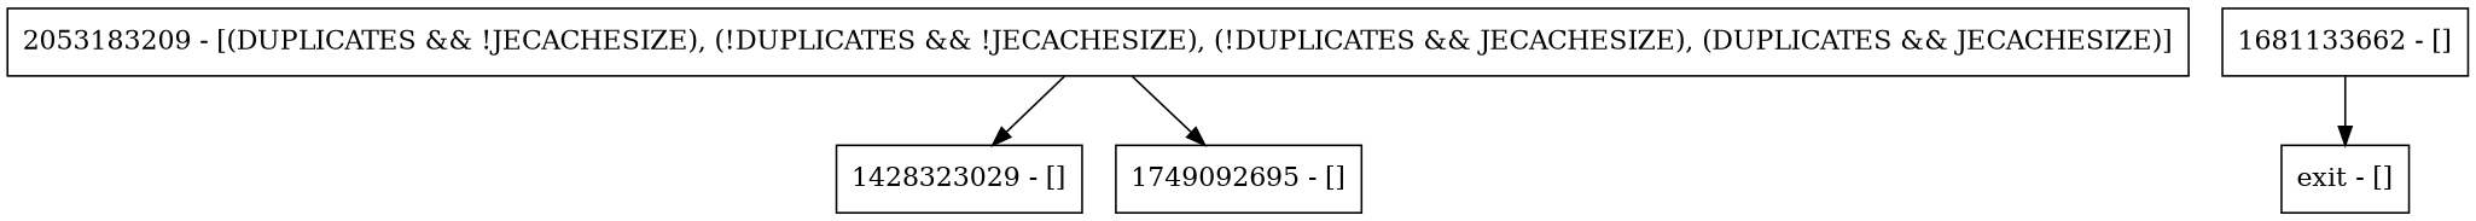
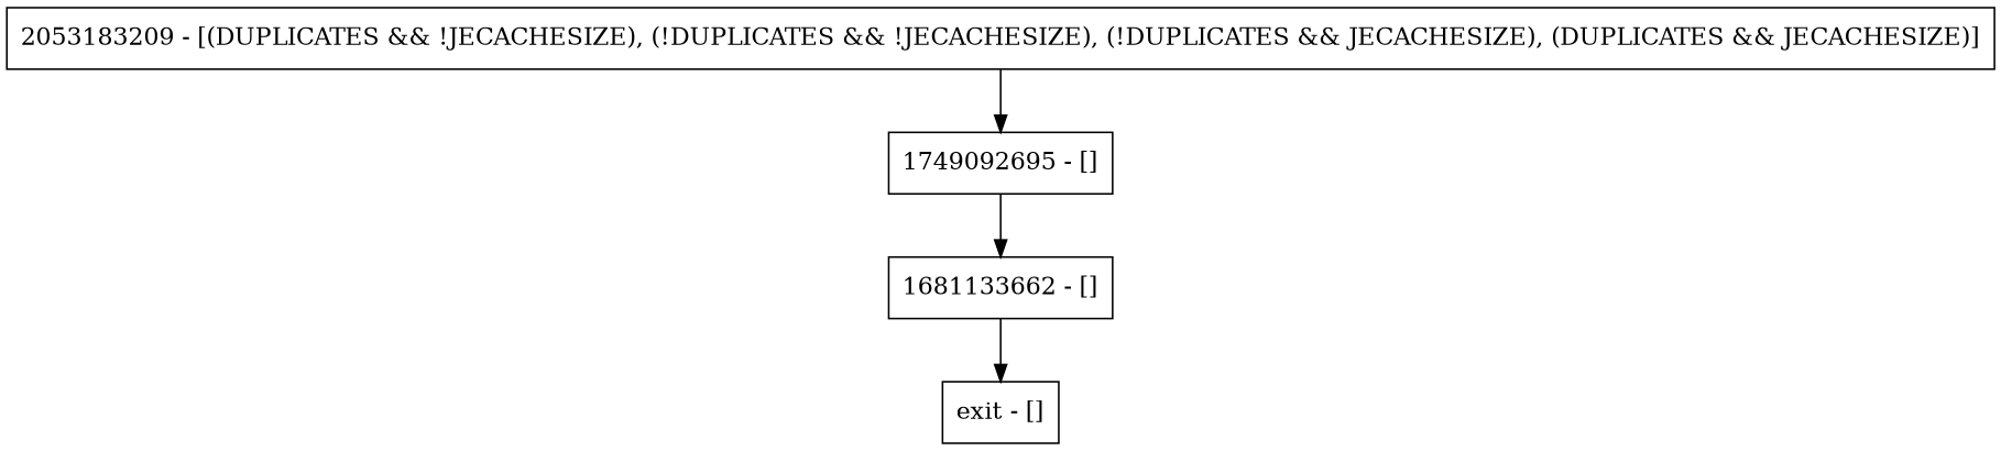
  digraph {
    node [shape=record]
-   n1 [label="1428323029 - []"]
    n2 [label="1681133662 - []"]
    n3 [label="exit - []"]
    n4 [label="2053183209 - [(DUPLICATES && !JECACHESIZE), (!DUPLICATES && !JECACHESIZE), (!DUPLICATES && JECACHESIZE), (DUPLICATES && JECACHESIZE)]"]
    n5 [label="1749092695 - []"]
    n2 -> n3
-   n4 -> n1
    n4 -> n5
+   n5 -> n2
  }
